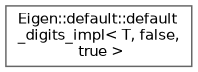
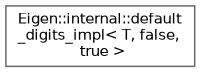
  digraph {
    rankdir=LR
-   n1 [color=grey40 fillcolor=white fontname=Helvetica fontsize=10 height=0.2 label="Eigen::default::default\l_digits_impl\< T, false,\l true \>" shape=box style=filled width=0.4]
+   n1 [color=grey40 fillcolor=white fontname=Helvetica fontsize=10 height=0.2 label="Eigen::internal::default\l_digits_impl\< T, false,\l true \>" shape=box style=filled width=0.4]
  }
